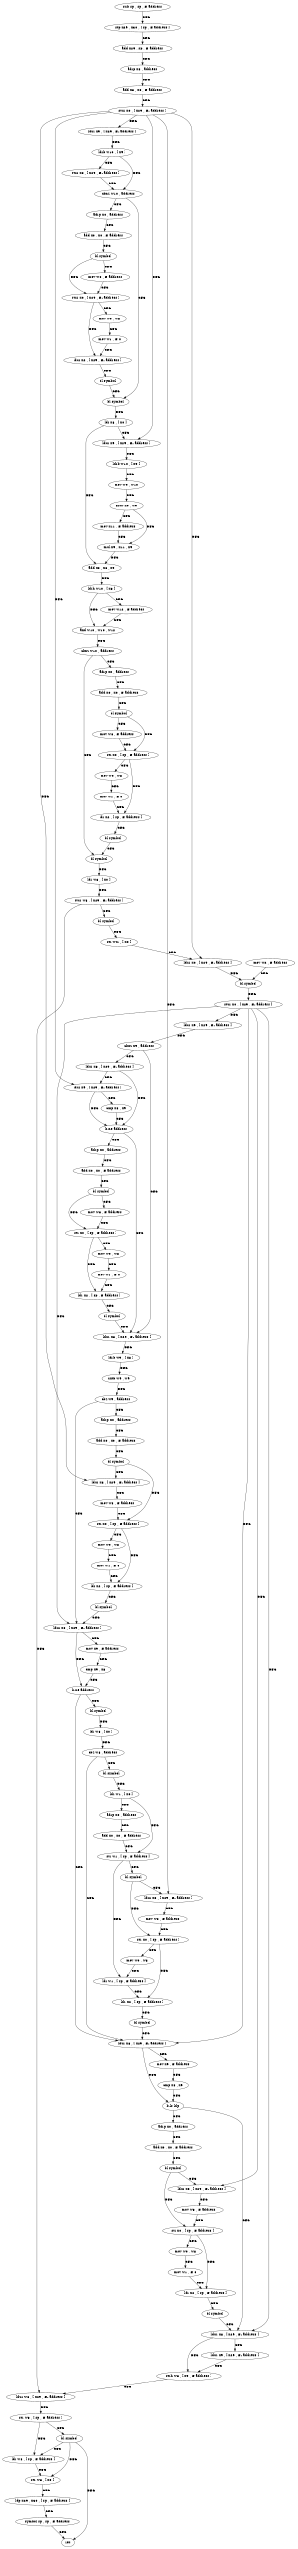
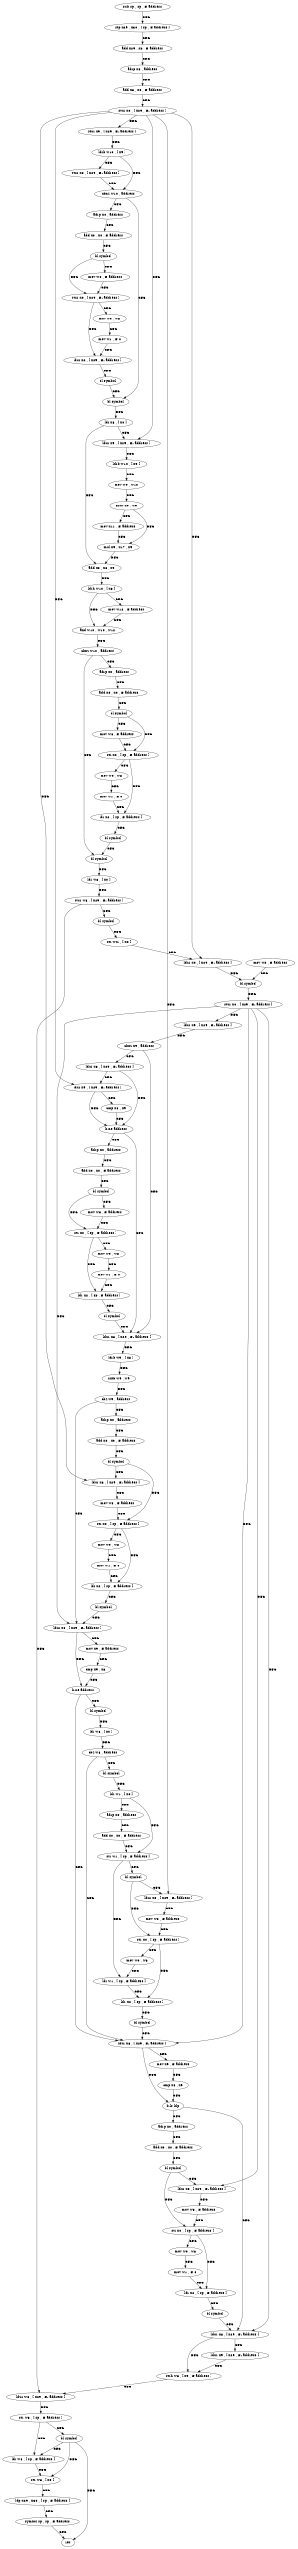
  digraph {
    n1 [label="sub sp , sp , # address"]
    n2 [label="stp x29 , x30 , [ sp , # address ]"]
    n3 [label="add x29 , sp , # address"]
    n4 [label="adrp x8 , address"]
    n5 [label="add x8 , x8 , # address"]
    n6 [label="stur x0 , [ x29 , #- address ]"]
    n7 [label="ldur x9 , [ x29 , #- address ]"]
    n8 [label="ldur x9 , [ x29 , #- address ]"]
    n9 [label="ldur x0 , [ x29 , #- address ]"]
    n10 [label="ldur x9 , [ x29 , #- address ]"]
    n11 [label="ldur x3 , [ x29 , #- address ]"]
    n12 [label="ldur x3 , [ x29 , #- address ]"]
    n13 [label="ldrb w10 , [ x9 ]"]
    n14 [label="ldrb w10 , [ x9 ]"]
    n15 [label="bl symbol"]
    n16 [label="b.ne address"]
    n17 [label="cmp x8 , x9"]
    n18 [label="mov w8 , # address"]
    n19 [label="mov w8 , # address"]
    n20 [label="stur x8 , [ x29 , #- address ]"]
    n21 [label="cbnz w10 , address"]
    n22 [label="bl symbol"]
    n23 [label="adrp x0 , address"]
    n24 [label="ldr x8 , [ x0 ]"]
    n25 [label="add x0 , x0 , # address"]
    n26 [label="add x8 , x8 , x9"]
    n27 [label="bl symbol"]
    n28 [label="ldrh w10 , [ x8 ]"]
    n29 [label="mov w9 , w10"]
    n30 [label="sxtw x9 , w9"]
    n31 [label="mov x11 , # address"]
-   n32 [label="mul x9 , x11 , x9"]
+   n32 [label="mul x9 , x17 , x9"]
    n33 [label="mov w12 , # address"]
    n34 [label="and w10 , w10 , w12"]
    n35 [label="cbnz w10 , address"]
    n36 [label="bl symbol"]
    n37 [label="adrp x0 , address"]
    n38 [label="ldr w8 , [ x0 ]"]
    n39 [label="add x0 , x0 , # address"]
    n40 [label="stur w8 , [ x29 , #- address ]"]
    n41 [label="bl symbol"]
    n42 [label="mov w8 , # address"]
    n43 [label="stur x0 , [ x29 , #- address ]"]
    n44 [label="mov w0 , w8"]
    n45 [label="ldur x2 , [ x29 , #- address ]"]
    n46 [label="mov w1 , # 0"]
    n47 [label="bl symbol"]
    n48 [label="bl symbol"]
    n49 [label="ldur w8 , [ x29 , #- address ]"]
    n50 [label="str wzr , [ x0 ]"]
    n51 [label="str w8 , [ sp , # address ]"]
    n52 [label="stur x0 , [ x29 , #- address ]"]
    n53 [label="mov w2 , # address"]
    n54 [label="ldur x9 , [ x29 , #- address ]"]
    n55 [label="ldur x8 , [ x29 , #- address ]"]
    n56 [label="ldur x8 , [ x29 , #- address ]"]
    n57 [label="ldur x8 , [ x29 , #- address ]"]
    n58 [label="ldur x3 , [ x29 , #- address ]"]
    n59 [label="cbnz x9 , address"]
    n60 [label="mov x9 , # address"]
    n61 [label="b.ne address"]
    n62 [label="mov x9 , # address"]
    n63 [label="b.ls ldp"]
    n64 [label="ldur x9 , [ x29 , #- address ]"]
    n65 [label="strh w8 , [ x9 , # address ]"]
    n66 [label="mov w8 , # address"]
    n67 [label="ldur x8 , [ x29 , #- address ]"]
    n68 [label="ldur x8 , [ x29 , #- address ]"]
    n69 [label="ldrb w9 , [ x8 ]"]
    n70 [label="uxtb w9 , w9"]
    n71 [label="adrp x0 , address"]
    n72 [label="mov w8 , # address"]
    n73 [label="str x0 , [ sp , # address ]"]
    n74 [label="mov w0 , w8"]
    n75 [label="ldr x2 , [ sp , # address ]"]
    n76 [label="mov w1 , # 0"]
    n77 [label="bl symbol"]
    n78 [label="cbz w9 , address"]
    n79 [label="adrp x0 , address"]
    n80 [label="add x0 , x0 , # address"]
    n81 [label="cmp x9 , x8"]
    n82 [label="bl symbol"]
    n83 [label="bl symbol"]
    n84 [label="add x0 , x0 , # address"]
    n85 [label="bl symbol"]
    n86 [label="ldr w8 , [ x0 ]"]
    n87 [label="cmp x8 , x9"]
    n88 [label="adrp x0 , address"]
    n89 [label="cbz w8 , address"]
    n90 [label="str x0 , [ sp , # address ]"]
    n91 [label="mov w0 , w8"]
    n92 [label="ldr x2 , [ sp , # address ]"]
    n93 [label="mov w1 , # 0"]
    n94 [label="bl symbol"]
    n95 [label="mov w8 , # address"]
    n96 [label="str x0 , [ sp , # address ]"]
    n97 [label="mov w0 , w8"]
    n98 [label="ldr x2 , [ sp , # address ]"]
    n99 [label="mov w1 , # 0"]
    n100 [label="bl symbol"]
    n101 [label="add x0 , x0 , # address"]
    n102 [label="bl symbol"]
    n103 [label="bl symbol"]
    n104 [label="ldr w1 , [ x0 ]"]
    n105 [label="adrp x0 , address"]
    n106 [label="str w1 , [ sp , # address ]"]
    n107 [label="bl symbol"]
    n108 [label="ldr w8 , [ sp , # address ]"]
    n109 [label="str w8 , [ x0 ]"]
    n110 [label=ret]
    n111 [label="ldp x29 , x30 , [ sp , # address ]"]
    n112 [label="symbol sp , sp , # address"]
    n113 [label="str x0 , [ sp , # address ]"]
    n114 [label="mov w0 , w8"]
    n115 [label="ldr x2 , [ sp , # address ]"]
    n116 [label="mov w1 , # 0"]
    n117 [label="bl symbol"]
    n118 [label="add x0 , x0 , # address"]
    n119 [label="bl symbol"]
    n120 [label="ldr w1 , [ sp , # address ]"]
    n121 [label="str x0 , [ sp , # address ]"]
    n122 [label="ldr x2 , [ sp , # address ]"]
    n123 [label="mov w0 , w8"]
    n124 [label="bl symbol"]
    n1 -> n2 [label=DFG]
    n2 -> n3 [label=CFG]
    n3 -> n4 [label=CFG]
    n4 -> n5 [label=CFG]
    n5 -> n6 [label=CFG]
    n6 -> n7 [label=DFG]
    n6 -> n8 [label=DFG]
    n6 -> n9 [label=DFG]
    n6 -> n10 [label=DFG]
    n6 -> n11 [label=DFG]
    n6 -> n12 [label=DFG]
    n7 -> n13 [label=DFG]
    n8 -> n14 [label=DFG]
    n9 -> n15 [label=DFG]
    n10 -> n16 [label=DFG]
    n10 -> n17 [label=CFG]
    n11 -> n18 [label=CFG]
    n12 -> n19 [label=CFG]
    n13 -> n20 [label=CFG]
    n13 -> n21 [label=DFG]
    n14 -> n29 [label=DFG]
    n15 -> n52 [label=DFG]
    n16 -> n67 [label=CFG]
    n16 -> n71 [label=CFG]
    n17 -> n16 [label=CFG]
    n18 -> n90 [label=CFG]
    n19 -> n121 [label=CFG]
    n20 -> n21 [label=CFG]
    n21 -> n22 [label=CFG]
    n21 -> n23 [label=CFG]
    n22 -> n24 [label=DFG]
    n23 -> n25 [label=CFG]
    n24 -> n8 [label=CFG]
    n24 -> n26 [label=DFG]
    n25 -> n27 [label=CFG]
    n26 -> n28 [label=DFG]
    n27 -> n42 [label=CFG]
    n27 -> n43 [label=DFG]
    n28 -> n33 [label=CFG]
    n28 -> n34 [label=DFG]
    n29 -> n30 [label=DFG]
    n30 -> n31 [label=CFG]
    n30 -> n32 [label=DFG]
    n31 -> n32 [label=CFG]
    n32 -> n26 [label=DFG]
    n33 -> n34 [label=CFG]
    n34 -> n35 [label=DFG]
    n35 -> n36 [label=CFG]
    n35 -> n37 [label=CFG]
    n36 -> n38 [label=DFG]
    n37 -> n39 [label=CFG]
    n38 -> n40 [label=DFG]
    n39 -> n41 [label=CFG]
    n40 -> n48 [label=CFG]
    n40 -> n49 [label=DFG]
    n41 -> n72 [label=CFG]
    n41 -> n73 [label=DFG]
    n42 -> n43 [label=CFG]
    n43 -> n44 [label=CFG]
    n43 -> n45 [label=DFG]
    n44 -> n46 [label=CFG]
    n45 -> n47 [label=CFG]
    n46 -> n45 [label=CFG]
    n47 -> n22 [label=CFG]
    n48 -> n50 [label=DFG]
    n49 -> n51 [label=DFG]
    n50 -> n9 [label=CFG]
    n51 -> n107 [label=CFG]
-   n51 -> n108 [label=DFG]
+   n51 -> n108 [label=CFG]
    n52 -> n54 [label=DFG]
    n52 -> n55 [label=DFG]
    n52 -> n56 [label=DFG]
    n52 -> n57 [label=DFG]
    n52 -> n58 [label=DFG]
    n53 -> n15 [label=CFG]
    n54 -> n59 [label=DFG]
    n55 -> n60 [label=CFG]
    n55 -> n61 [label=DFG]
    n56 -> n62 [label=CFG]
    n56 -> n63 [label=DFG]
    n57 -> n64 [label=CFG]
    n57 -> n65 [label=DFG]
    n58 -> n66 [label=CFG]
    n59 -> n67 [label=CFG]
    n59 -> n68 [label=CFG]
    n60 -> n81 [label=CFG]
    n61 -> n56 [label=CFG]
    n61 -> n82 [label=CFG]
    n62 -> n87 [label=CFG]
    n63 -> n57 [label=CFG]
    n63 -> n88 [label=CFG]
    n64 -> n65 [label=CFG]
    n65 -> n49 [label=CFG]
    n66 -> n113 [label=CFG]
    n67 -> n69 [label=DFG]
    n68 -> n10 [label=CFG]
    n68 -> n16 [label=DFG]
    n69 -> n70 [label=DFG]
    n70 -> n78 [label=DFG]
    n71 -> n84 [label=CFG]
    n72 -> n73 [label=CFG]
    n73 -> n74 [label=CFG]
    n73 -> n75 [label=DFG]
    n74 -> n76 [label=CFG]
    n75 -> n77 [label=CFG]
    n76 -> n75 [label=CFG]
    n77 -> n36 [label=CFG]
    n78 -> n55 [label=CFG]
    n78 -> n79 [label=CFG]
    n79 -> n80 [label=CFG]
    n80 -> n83 [label=CFG]
    n81 -> n61 [label=CFG]
    n82 -> n86 [label=DFG]
    n83 -> n11 [label=CFG]
    n83 -> n90 [label=DFG]
    n84 -> n85 [label=CFG]
    n85 -> n95 [label=CFG]
    n85 -> n96 [label=DFG]
    n86 -> n89 [label=DFG]
    n87 -> n63 [label=CFG]
    n88 -> n101 [label=CFG]
    n89 -> n56 [label=CFG]
    n89 -> n103 [label=CFG]
    n90 -> n91 [label=CFG]
    n90 -> n92 [label=DFG]
    n91 -> n93 [label=CFG]
    n92 -> n94 [label=CFG]
    n93 -> n92 [label=CFG]
    n94 -> n55 [label=CFG]
    n95 -> n96 [label=CFG]
    n96 -> n97 [label=CFG]
    n96 -> n98 [label=DFG]
    n97 -> n99 [label=CFG]
    n98 -> n100 [label=CFG]
    n99 -> n98 [label=CFG]
    n100 -> n67 [label=CFG]
    n101 -> n102 [label=CFG]
    n102 -> n58 [label=CFG]
    n102 -> n113 [label=DFG]
    n103 -> n104 [label=DFG]
    n104 -> n105 [label=CFG]
    n104 -> n106 [label=DFG]
    n105 -> n118 [label=CFG]
    n106 -> n119 [label=CFG]
    n106 -> n120 [label=DFG]
    n107 -> n108 [label=CFG]
    n107 -> n109 [label=DFG]
    n107 -> n110 [label=DFG]
    n108 -> n109 [label=DFG]
    n109 -> n111 [label=CFG]
    n111 -> n112 [label=CFG]
    n112 -> n110 [label=CFG]
    n113 -> n114 [label=CFG]
    n113 -> n115 [label=DFG]
    n114 -> n116 [label=CFG]
    n115 -> n117 [label=CFG]
    n116 -> n115 [label=CFG]
    n117 -> n57 [label=CFG]
    n118 -> n106 [label=CFG]
    n119 -> n12 [label=CFG]
    n119 -> n121 [label=DFG]
    n120 -> n122 [label=CFG]
    n121 -> n122 [label=DFG]
    n121 -> n123 [label=CFG]
    n122 -> n124 [label=CFG]
    n123 -> n120 [label=CFG]
    n124 -> n56 [label=CFG]
  }
